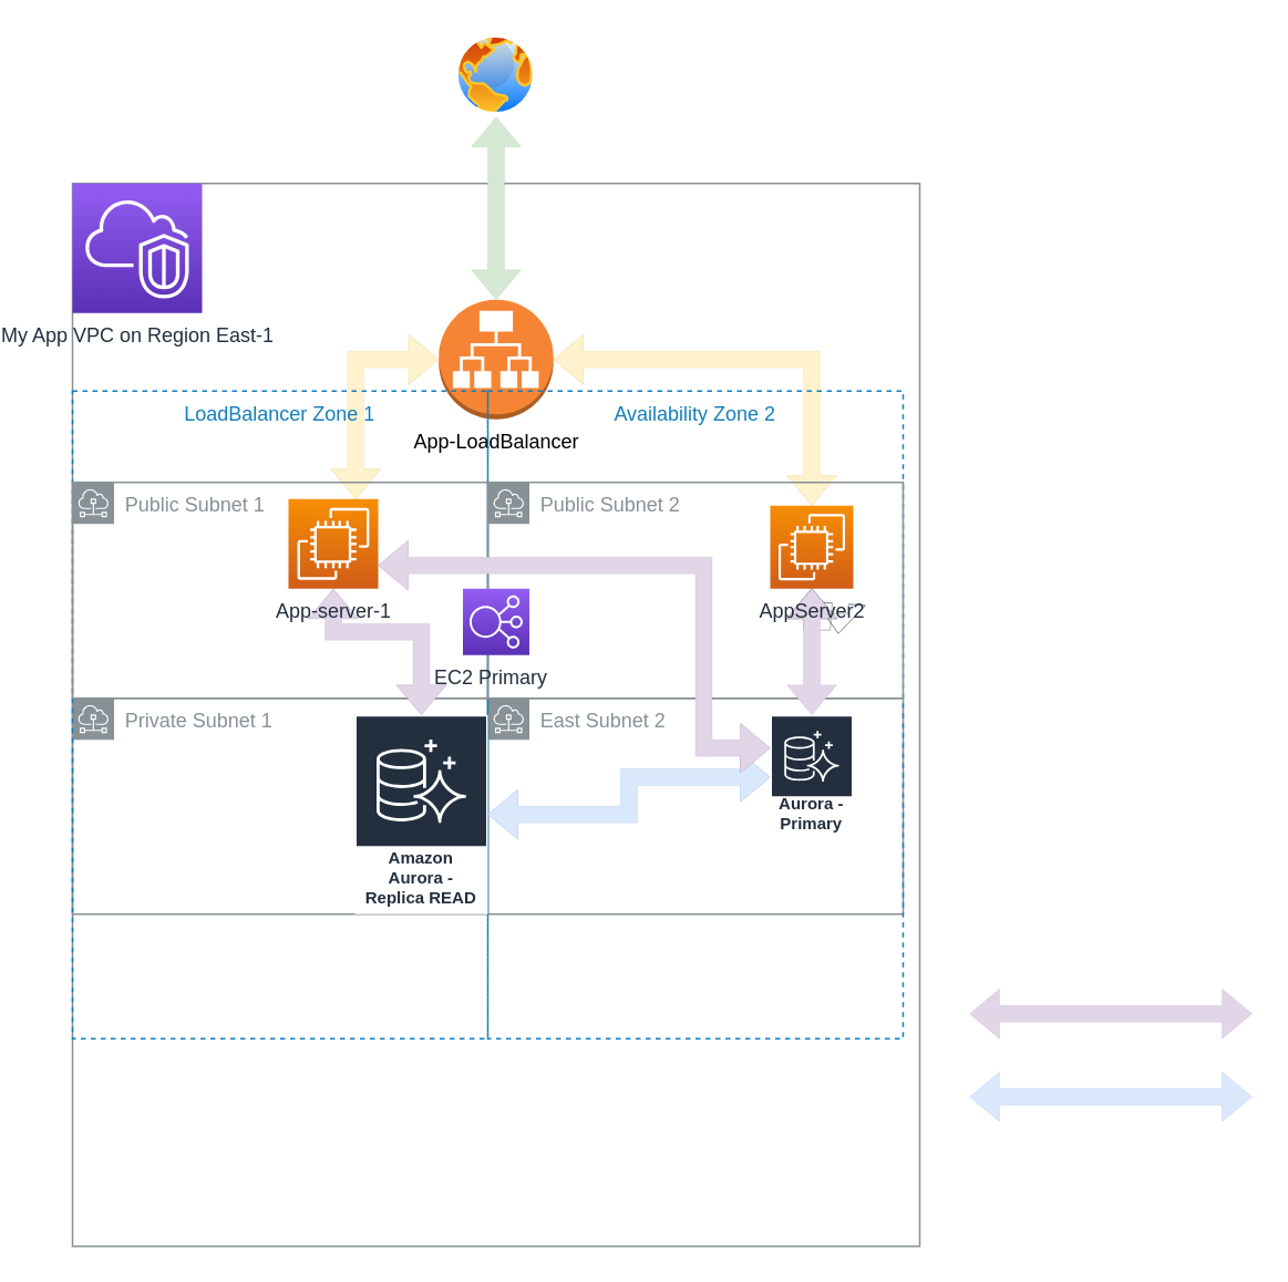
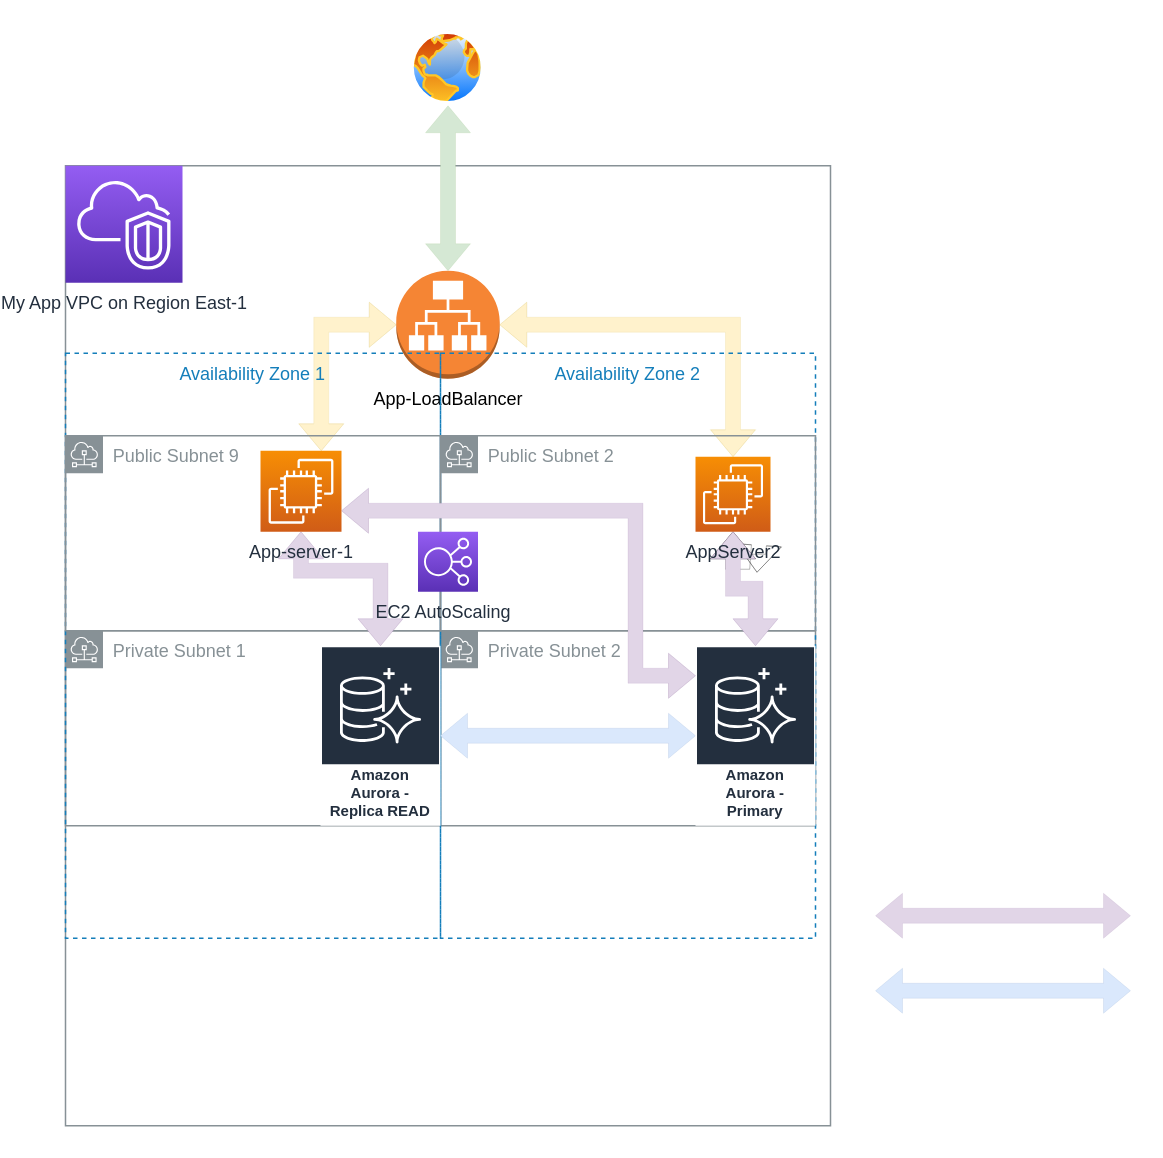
  <mxCell id="0" />
  <mxCell id="1" parent="0" />
  <mxCell id="2" value="Private Subnet 1" style="sketch=0;outlineConnect=0;gradientColor=none;html=1;whiteSpace=wrap;fontSize=12;fontStyle=0;shape=mxgraph.aws4.group;grIcon=mxgraph.aws4.group_subnet;strokeColor=#879196;fillColor=none;verticalAlign=top;align=left;spacingLeft=30;fontColor=#879196;dashed=0;" vertex="1" parent="1"><mxGeometry x="20" y="420" width="250" height="130" as="geometry" /></mxCell>
- <mxCell id="3" value="East Subnet 2" style="sketch=0;outlineConnect=0;gradientColor=none;html=1;whiteSpace=wrap;fontSize=12;fontStyle=0;shape=mxgraph.aws4.group;grIcon=mxgraph.aws4.group_subnet;strokeColor=#879196;fillColor=none;verticalAlign=top;align=left;spacingLeft=30;fontColor=#879196;dashed=0;" vertex="1" parent="1"><mxGeometry x="270" y="420" width="250" height="130" as="geometry" /></mxCell>
+ <mxCell id="3" value="Private Subnet 2" style="sketch=0;outlineConnect=0;gradientColor=none;html=1;whiteSpace=wrap;fontSize=12;fontStyle=0;shape=mxgraph.aws4.group;grIcon=mxgraph.aws4.group_subnet;strokeColor=#879196;fillColor=none;verticalAlign=top;align=left;spacingLeft=30;fontColor=#879196;dashed=0;" vertex="1" parent="1"><mxGeometry x="270" y="420" width="250" height="130" as="geometry" /></mxCell>
  <mxCell id="4" value="VPC" style="sketch=0;outlineConnect=0;gradientColor=none;html=1;whiteSpace=wrap;fontSize=12;fontStyle=0;shape=mxgraph.aws4.group;grIcon=mxgraph.aws4.group_vpc;strokeColor=#879196;fillColor=none;verticalAlign=top;align=left;spacingLeft=30;fontColor=#879196;dashed=0;movable=0;resizable=0;rotatable=0;deletable=0;editable=0;connectable=0;" vertex="1" parent="1"><mxGeometry x="20" y="110" width="510" height="640" as="geometry" /></mxCell>
  <mxCell id="5" style="edgeStyle=orthogonalEdgeStyle;shape=flexArrow;rounded=0;orthogonalLoop=1;jettySize=auto;html=1;entryX=0.75;entryY=0;entryDx=0;entryDy=0;entryPerimeter=0;strokeWidth=0;startArrow=block;fillColor=#fff2cc;strokeColor=#d6b656;" edge="1" parent="1" source="7" target="18"><mxGeometry relative="1" as="geometry" /></mxCell>
  <mxCell id="6" style="edgeStyle=orthogonalEdgeStyle;shape=flexArrow;rounded=0;orthogonalLoop=1;jettySize=auto;html=1;exitX=1;exitY=0.5;exitDx=0;exitDy=0;exitPerimeter=0;strokeWidth=0;startArrow=block;fillColor=#fff2cc;strokeColor=#d6b656;" edge="1" parent="1" source="7" target="23"><mxGeometry relative="1" as="geometry" /></mxCell>
  <mxCell id="7" value="App-LoadBalancer" style="outlineConnect=0;dashed=0;verticalLabelPosition=bottom;verticalAlign=top;align=center;html=1;shape=mxgraph.aws3.application_load_balancer;fillColor=#F58534;gradientColor=none;" vertex="1" parent="1"><mxGeometry x="240.5" y="180" width="69" height="72" as="geometry" /></mxCell>
  <mxCell id="8" value="Availability Zone 2" style="fillColor=none;strokeColor=#147EBA;dashed=1;verticalAlign=top;fontStyle=0;fontColor=#147EBA;movable=0;resizable=0;rotatable=0;deletable=0;editable=0;connectable=0;" vertex="1" parent="1"><mxGeometry x="270" y="235" width="250" height="390" as="geometry" /></mxCell>
- <mxCell id="9" value="LoadBalancer Zone 1" style="fillColor=none;strokeColor=#147EBA;dashed=1;verticalAlign=top;fontStyle=0;fontColor=#147EBA;movable=0;resizable=0;rotatable=0;deletable=0;editable=0;connectable=0;" vertex="1" parent="1"><mxGeometry x="20" y="235" width="250" height="390" as="geometry" /></mxCell>
+ <mxCell id="9" value="Availability Zone 1" style="fillColor=none;strokeColor=#147EBA;dashed=1;verticalAlign=top;fontStyle=0;fontColor=#147EBA;movable=0;resizable=0;rotatable=0;deletable=0;editable=0;connectable=0;" vertex="1" parent="1"><mxGeometry x="20" y="235" width="250" height="390" as="geometry" /></mxCell>
  <mxCell id="10" value="My App VPC on Region East-1" style="sketch=0;points=[[0,0,0],[0.25,0,0],[0.5,0,0],[0.75,0,0],[1,0,0],[0,1,0],[0.25,1,0],[0.5,1,0],[0.75,1,0],[1,1,0],[0,0.25,0],[0,0.5,0],[0,0.75,0],[1,0.25,0],[1,0.5,0],[1,0.75,0]];outlineConnect=0;fontColor=#232F3E;gradientColor=#945DF2;gradientDirection=north;fillColor=#5A30B5;strokeColor=#ffffff;dashed=0;verticalLabelPosition=bottom;verticalAlign=top;align=center;html=1;fontSize=12;fontStyle=0;aspect=fixed;shape=mxgraph.aws4.resourceIcon;resIcon=mxgraph.aws4.vpc;" vertex="1" parent="1"><mxGeometry x="20" y="110" width="78" height="78" as="geometry" /></mxCell>
  <mxCell id="11" style="edgeStyle=orthogonalEdgeStyle;shape=flexArrow;rounded=0;orthogonalLoop=1;jettySize=auto;html=1;strokeWidth=0;startArrow=block;fillColor=#dae8fc;strokeColor=#6c8ebf;" edge="1" parent="1" source="12" target="13"><mxGeometry relative="1" as="geometry" /></mxCell>
- <mxCell id="12" value="Amazon&lt;br&gt;Aurora - Primary" style="sketch=0;outlineConnect=0;fontColor=#232F3E;gradientColor=none;strokeColor=#ffffff;fillColor=#232F3E;dashed=0;verticalLabelPosition=middle;verticalAlign=bottom;align=center;html=1;whiteSpace=wrap;fontSize=10;fontStyle=1;spacing=3;shape=mxgraph.aws4.productIcon;prIcon=mxgraph.aws4.aurora;" vertex="1" parent="1"><mxGeometry x="440" y="430" width="50" height="75" as="geometry" /></mxCell>
+ <mxCell id="12" value="Amazon&lt;br&gt;Aurora - Primary" style="sketch=0;outlineConnect=0;fontColor=#232F3E;gradientColor=none;strokeColor=#ffffff;fillColor=#232F3E;dashed=0;verticalLabelPosition=middle;verticalAlign=bottom;align=center;html=1;whiteSpace=wrap;fontSize=10;fontStyle=1;spacing=3;shape=mxgraph.aws4.productIcon;prIcon=mxgraph.aws4.aurora;" vertex="1" parent="1"><mxGeometry x="440" y="430" width="80" height="120" as="geometry" /></mxCell>
  <mxCell id="13" value="&lt;br&gt;&lt;br&gt;&lt;br&gt;&lt;br&gt;&lt;br&gt;&lt;br&gt;&lt;br&gt;&amp;nbsp; &amp;nbsp; &amp;nbsp; &amp;nbsp; &amp;nbsp; &amp;nbsp; &amp;nbsp; &amp;nbsp; &amp;nbsp; &amp;nbsp; &amp;nbsp; Amazon&lt;br&gt;Aurora - Replica READ" style="sketch=0;outlineConnect=0;fontColor=#232F3E;gradientColor=none;strokeColor=#ffffff;fillColor=#232F3E;dashed=0;verticalLabelPosition=middle;verticalAlign=bottom;align=center;html=1;whiteSpace=wrap;fontSize=10;fontStyle=1;spacing=3;shape=mxgraph.aws4.productIcon;prIcon=mxgraph.aws4.aurora;" vertex="1" parent="1"><mxGeometry x="190" y="430" width="80" height="120" as="geometry" /></mxCell>
- <mxCell id="14" value="Public Subnet 1" style="sketch=0;outlineConnect=0;gradientColor=none;html=1;whiteSpace=wrap;fontSize=12;fontStyle=0;shape=mxgraph.aws4.group;grIcon=mxgraph.aws4.group_subnet;strokeColor=#879196;fillColor=none;verticalAlign=top;align=left;spacingLeft=30;fontColor=#879196;dashed=0;movable=0;resizable=0;rotatable=0;deletable=0;editable=0;connectable=0;" vertex="1" parent="1"><mxGeometry x="20" y="290" width="250" height="130" as="geometry" /></mxCell>
+ <mxCell id="14" value="Public Subnet 9" style="sketch=0;outlineConnect=0;gradientColor=none;html=1;whiteSpace=wrap;fontSize=12;fontStyle=0;shape=mxgraph.aws4.group;grIcon=mxgraph.aws4.group_subnet;strokeColor=#879196;fillColor=none;verticalAlign=top;align=left;spacingLeft=30;fontColor=#879196;dashed=0;movable=0;resizable=0;rotatable=0;deletable=0;editable=0;connectable=0;" vertex="1" parent="1"><mxGeometry x="20" y="290" width="250" height="130" as="geometry" /></mxCell>
  <mxCell id="15" value="Public Subnet 2&lt;span style=&quot;caret-color: rgba(0, 0, 0, 0); color: rgba(0, 0, 0, 0); font-family: monospace; font-size: 0px;&quot;&gt;%3CmxGraphModel%3E%3Croot%3E%3CmxCell%20id%3D%220%22%2F%3E%3CmxCell%20id%3D%221%22%20parent%3D%220%22%2F%3E%3CmxCell%20id%3D%222%22%20value%3D%22Public%20Subnet%201%22%20style%3D%22sketch%3D0%3BoutlineConnect%3D0%3BgradientColor%3Dnone%3Bhtml%3D1%3BwhiteSpace%3Dwrap%3BfontSize%3D12%3BfontStyle%3D0%3Bshape%3Dmxgraph.aws4.group%3BgrIcon%3Dmxgraph.aws4.group_subnet%3BstrokeColor%3D%23879196%3BfillColor%3Dnone%3BverticalAlign%3Dtop%3Balign%3Dleft%3BspacingLeft%3D30%3BfontColor%3D%23879196%3Bdashed%3D0%3B%22%20vertex%3D%221%22%20parent%3D%221%22%3E%3CmxGeometry%20x%3D%22130%22%20y%3D%22360%22%20width%3D%22250%22%20height%3D%22130%22%20as%3D%22geometry%22%2F%3E%3C%2FmxCell%3E%3C%2Froot%3E%3C%2FmxGraphModel%3E&lt;/span&gt;" style="sketch=0;outlineConnect=0;gradientColor=none;html=1;whiteSpace=wrap;fontSize=12;fontStyle=0;shape=mxgraph.aws4.group;grIcon=mxgraph.aws4.group_subnet;strokeColor=#879196;fillColor=none;verticalAlign=top;align=left;spacingLeft=30;fontColor=#879196;dashed=0;movable=0;resizable=0;rotatable=0;deletable=0;editable=0;connectable=0;" vertex="1" parent="1"><mxGeometry x="270" y="290" width="250" height="130" as="geometry" /></mxCell>
  <mxCell id="16" style="edgeStyle=orthogonalEdgeStyle;rounded=0;orthogonalLoop=1;jettySize=auto;html=1;shape=flexArrow;strokeWidth=0;startArrow=block;fillColor=#e1d5e7;strokeColor=#9673a6;" edge="1" parent="1" source="18" target="13"><mxGeometry relative="1" as="geometry"><Array as="points"><mxPoint x="230" y="380" /></Array></mxGeometry></mxCell>
  <mxCell id="17" style="edgeStyle=orthogonalEdgeStyle;shape=flexArrow;rounded=0;orthogonalLoop=1;jettySize=auto;html=1;strokeWidth=0;startArrow=block;fillColor=#e1d5e7;strokeColor=#9673a6;" edge="1" parent="1" source="18" target="12"><mxGeometry relative="1" as="geometry"><Array as="points"><mxPoint x="400" y="340" /><mxPoint x="400" y="450" /></Array></mxGeometry></mxCell>
  <mxCell id="18" value="App-server-1" style="sketch=0;points=[[0,0,0],[0.25,0,0],[0.5,0,0],[0.75,0,0],[1,0,0],[0,1,0],[0.25,1,0],[0.5,1,0],[0.75,1,0],[1,1,0],[0,0.25,0],[0,0.5,0],[0,0.75,0],[1,0.25,0],[1,0.5,0],[1,0.75,0]];outlineConnect=0;fontColor=#232F3E;gradientColor=#F78E04;gradientDirection=north;fillColor=#D05C17;strokeColor=#ffffff;dashed=0;verticalLabelPosition=bottom;verticalAlign=top;align=center;html=1;fontSize=12;fontStyle=0;aspect=fixed;shape=mxgraph.aws4.resourceIcon;resIcon=mxgraph.aws4.ec2;" vertex="1" parent="1"><mxGeometry x="150" y="300" width="54" height="54" as="geometry" /></mxCell>
- <mxCell id="19" value="EC2 Primary &amp;nbsp;" style="sketch=0;points=[[0,0,0],[0.25,0,0],[0.5,0,0],[0.75,0,0],[1,0,0],[0,1,0],[0.25,1,0],[0.5,1,0],[0.75,1,0],[1,1,0],[0,0.25,0],[0,0.5,0],[0,0.75,0],[1,0.25,0],[1,0.5,0],[1,0.75,0]];outlineConnect=0;fontColor=#232F3E;gradientColor=#945DF2;gradientDirection=north;fillColor=#5A30B5;strokeColor=#ffffff;dashed=0;verticalLabelPosition=bottom;verticalAlign=top;align=center;html=1;fontSize=12;fontStyle=0;aspect=fixed;shape=mxgraph.aws4.resourceIcon;resIcon=mxgraph.aws4.elastic_load_balancing;" vertex="1" parent="1"><mxGeometry x="255" y="354" width="40" height="40" as="geometry" /></mxCell>
+ <mxCell id="19" value="EC2 AutoScaling &amp;nbsp;" style="sketch=0;points=[[0,0,0],[0.25,0,0],[0.5,0,0],[0.75,0,0],[1,0,0],[0,1,0],[0.25,1,0],[0.5,1,0],[0.75,1,0],[1,1,0],[0,0.25,0],[0,0.5,0],[0,0.75,0],[1,0.25,0],[1,0.5,0],[1,0.75,0]];outlineConnect=0;fontColor=#232F3E;gradientColor=#945DF2;gradientDirection=north;fillColor=#5A30B5;strokeColor=#ffffff;dashed=0;verticalLabelPosition=bottom;verticalAlign=top;align=center;html=1;fontSize=12;fontStyle=0;aspect=fixed;shape=mxgraph.aws4.resourceIcon;resIcon=mxgraph.aws4.elastic_load_balancing;" vertex="1" parent="1"><mxGeometry x="255" y="354" width="40" height="40" as="geometry" /></mxCell>
  <mxCell id="20" style="edgeStyle=orthogonalEdgeStyle;shape=flexArrow;rounded=0;orthogonalLoop=1;jettySize=auto;html=1;strokeWidth=0;startArrow=block;" edge="1" parent="1" source="23"><mxGeometry relative="1" as="geometry"><mxPoint x="481" y="381" as="targetPoint" /></mxGeometry></mxCell>
  <mxCell id="21" style="edgeStyle=orthogonalEdgeStyle;shape=flexArrow;rounded=0;orthogonalLoop=1;jettySize=auto;html=1;strokeWidth=0;startArrow=block;" edge="1" parent="1" source="23"><mxGeometry relative="1" as="geometry"><mxPoint x="481" y="381" as="targetPoint" /></mxGeometry></mxCell>
  <mxCell id="22" style="edgeStyle=orthogonalEdgeStyle;shape=flexArrow;rounded=0;orthogonalLoop=1;jettySize=auto;html=1;exitX=0.5;exitY=1;exitDx=0;exitDy=0;exitPerimeter=0;strokeWidth=0;startArrow=block;fillColor=#e1d5e7;strokeColor=#9673a6;" edge="1" parent="1" source="23" target="12"><mxGeometry relative="1" as="geometry" /></mxCell>
  <mxCell id="23" value="AppServer2" style="sketch=0;points=[[0,0,0],[0.25,0,0],[0.5,0,0],[0.75,0,0],[1,0,0],[0,1,0],[0.25,1,0],[0.5,1,0],[0.75,1,0],[1,1,0],[0,0.25,0],[0,0.5,0],[0,0.75,0],[1,0.25,0],[1,0.5,0],[1,0.75,0]];outlineConnect=0;fontColor=#232F3E;gradientColor=#F78E04;gradientDirection=north;fillColor=#D05C17;strokeColor=#ffffff;dashed=0;verticalLabelPosition=bottom;verticalAlign=top;align=center;html=1;fontSize=12;fontStyle=0;aspect=fixed;shape=mxgraph.aws4.resourceIcon;resIcon=mxgraph.aws4.ec2;" vertex="1" parent="1"><mxGeometry x="440" y="304" width="50" height="50" as="geometry" /></mxCell>
  <mxCell id="24" style="edgeStyle=orthogonalEdgeStyle;shape=flexArrow;rounded=0;orthogonalLoop=1;jettySize=auto;html=1;strokeWidth=0;startArrow=block;fillColor=#dae8fc;strokeColor=#6c8ebf;" edge="1" parent="1"><mxGeometry relative="1" as="geometry"><mxPoint x="730" y="660" as="sourcePoint" /><mxPoint x="560" y="660" as="targetPoint" /></mxGeometry></mxCell>
  <mxCell id="25" style="edgeStyle=orthogonalEdgeStyle;shape=flexArrow;rounded=0;orthogonalLoop=1;jettySize=auto;html=1;strokeWidth=0;startArrow=block;fillColor=#e1d5e7;strokeColor=#9673a6;" edge="1" parent="1"><mxGeometry relative="1" as="geometry"><mxPoint x="730" y="610" as="sourcePoint" /><mxPoint x="560" y="610" as="targetPoint" /></mxGeometry></mxCell>
  <mxCell id="26" style="edgeStyle=orthogonalEdgeStyle;shape=flexArrow;rounded=0;orthogonalLoop=1;jettySize=auto;html=1;exitX=0.5;exitY=1;exitDx=0;exitDy=0;strokeWidth=0;startArrow=block;fillColor=#d5e8d4;strokeColor=#82b366;" edge="1" parent="1" source="27" target="7"><mxGeometry relative="1" as="geometry" /></mxCell>
  <mxCell id="27" value="" style="aspect=fixed;perimeter=ellipsePerimeter;html=1;align=center;shadow=0;dashed=0;spacingTop=3;image;image=img/lib/active_directory/internet_globe.svg;" vertex="1" parent="1"><mxGeometry x="250" y="20" width="50" height="50" as="geometry" /></mxCell>
